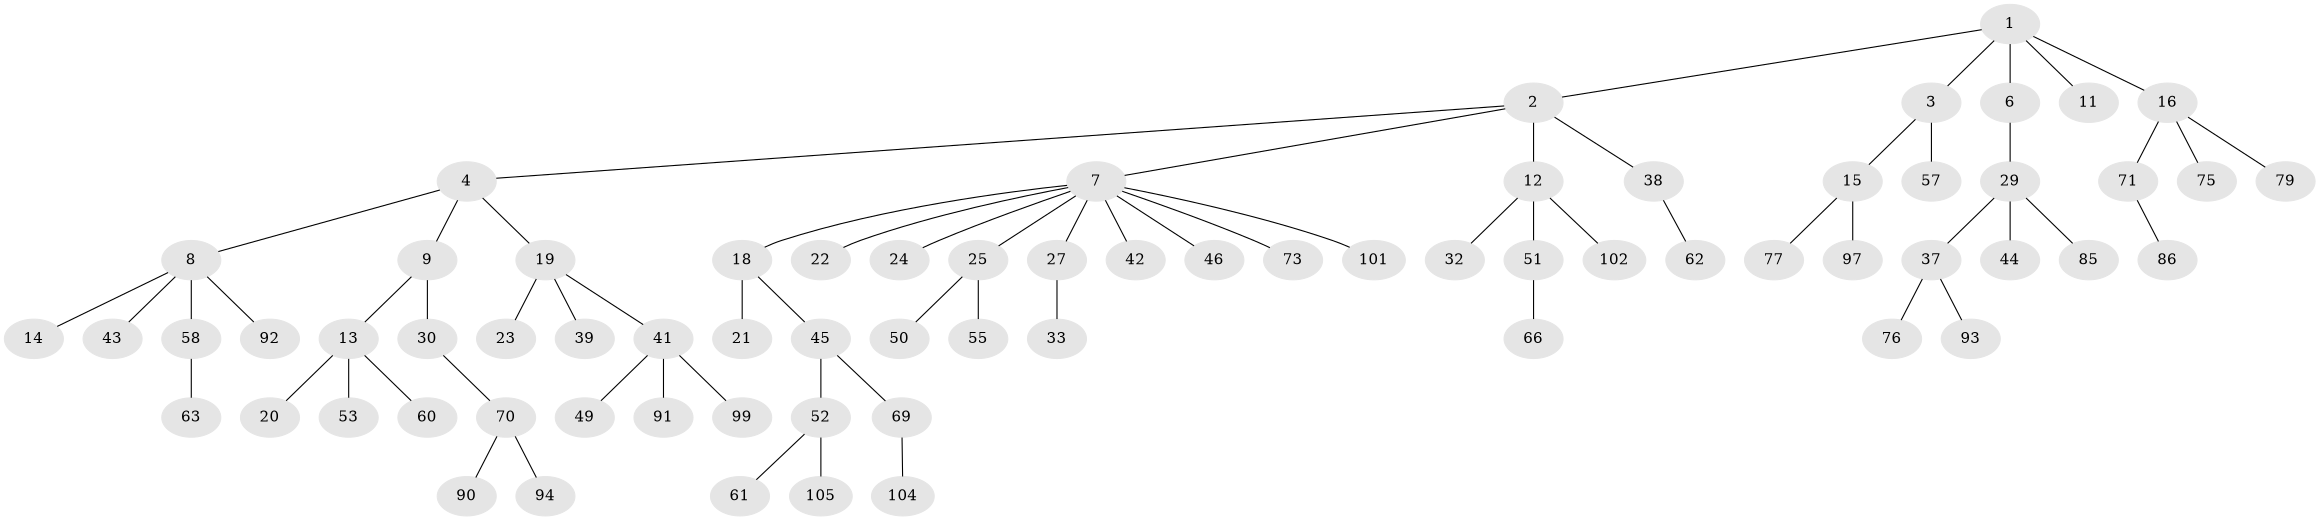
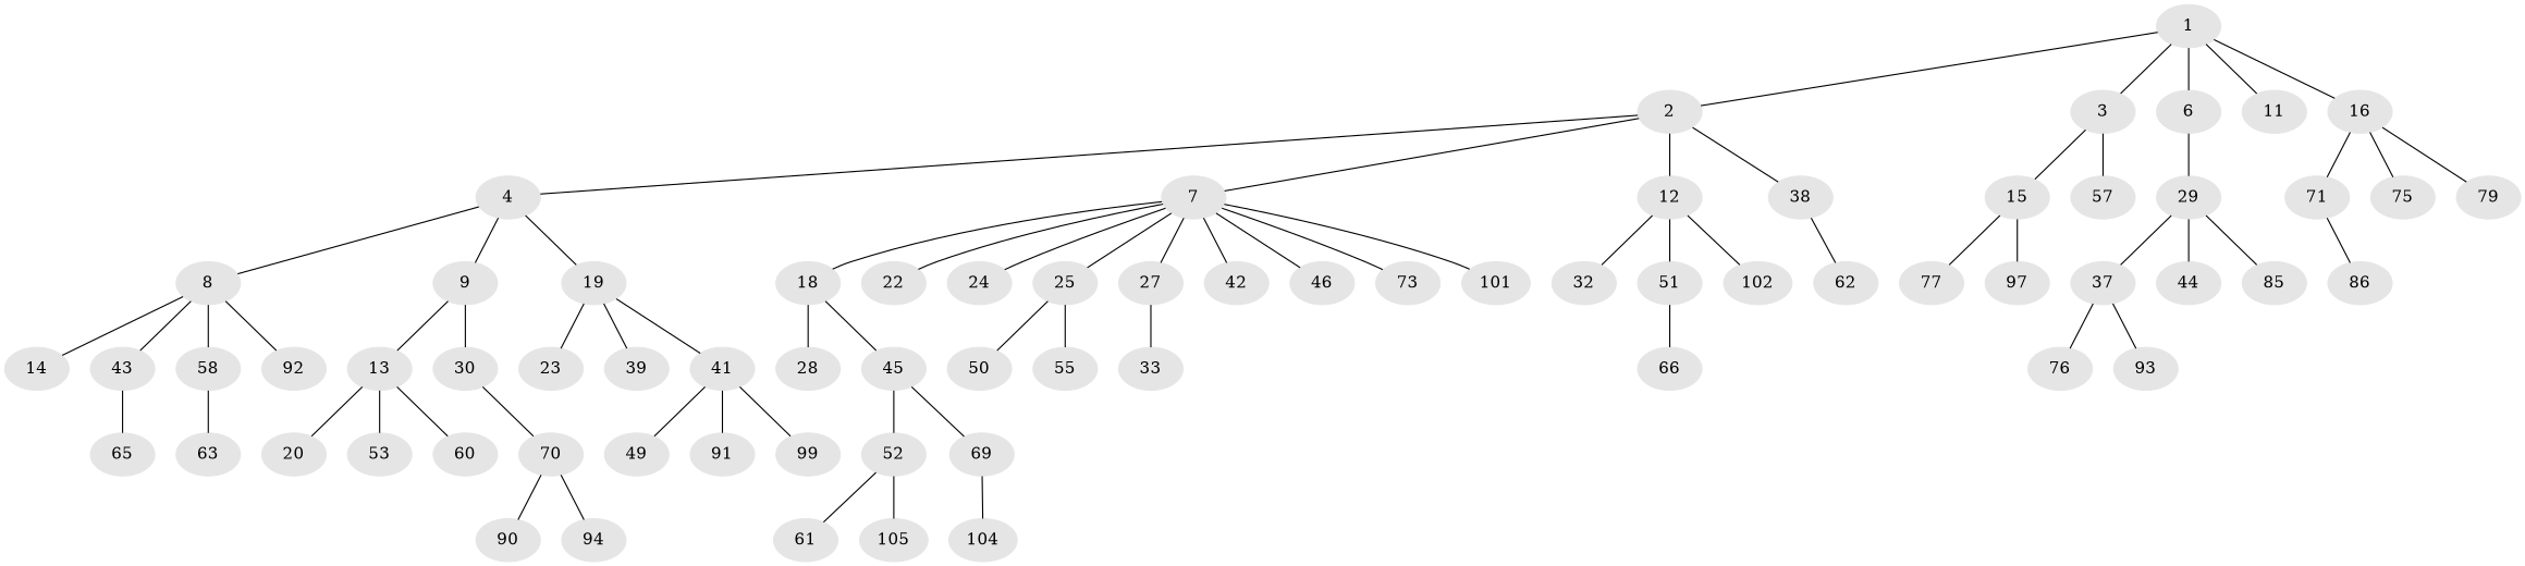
  graph {
    node [color=gray90 style=filled]
    1 [super="+5"]
    2 [super="+72"]
    3
    6
    11 [super="+103"]
    16 [super="+64"]
    4 [super="+28"]
    7 [super="+17"]
    12 [super="+26"]
    38 [super="+88"]
    15 [super="+35"]
    57 [super="+84"]
    29 [super="+40"]
    71
    75
    79
    8 [super="+10"]
    9
    19 [super="+31"]
    18
    22
    24
    25 [super="+59"]
    27
    42 [super="+83"]
    46
    73
    101
    32
    51
    102
    62 [super="+78"]
    77
    97
    14
    43 [super="+89"]
    58 [super="+95"]
    92
    13 [super="+36"]
    30 [super="+54"]
    23 [super="+47"]
    39 [super="+56"]
    41 [super="+48"]
    37 [super="+74"]
    44
    85 [super="+87"]
-   21 [super="+81"]
+   21 [super="+81" label=28]
    45 [super="+100"]
    50 [super="+96"]
    55
    33 [super="+34"]
+   65
    63
    20
    53
    60 [super="+67"]
    70 [super="+80"]
    66
    86
    52 [super="+68"]
    69 [super="+82"]
    49
    91
    99
    76
    93
    90
    94
    61
    105
    104
    1 -- 2
    1 -- 3
    1 -- 6
    1 -- 11
    1 -- 16
    2 -- 4
    2 -- 7
    2 -- 12
    2 -- 38
    3 -- 15
    3 -- 57
    6 -- 29
    16 -- 71
    16 -- 75
    16 -- 79
    4 -- 8
    4 -- 9
    4 -- 19
    7 -- 18
    7 -- 22
    7 -- 24
    7 -- 25
    7 -- 27
    7 -- 42
    7 -- 46
    7 -- 73
    7 -- 101
    12 -- 32
    12 -- 51
    12 -- 102
    38 -- 62
    15 -- 77
    15 -- 97
    29 -- 37
    29 -- 44
    29 -- 85
    71 -- 86
    8 -- 14
    8 -- 43
    8 -- 58
    8 -- 92
    9 -- 13
    9 -- 30
    19 -- 23
    19 -- 39
    19 -- 41
    18 -- 21
    18 -- 45
    25 -- 50
    25 -- 55
    27 -- 33
    51 -- 66
+   43 -- 65
    58 -- 63
    13 -- 20
    13 -- 53
    13 -- 60
    30 -- 70
    41 -- 49
    41 -- 91
    41 -- 99
    37 -- 76
    37 -- 93
    45 -- 52
    45 -- 69
    70 -- 90
    70 -- 94
    52 -- 61
    52 -- 105
    69 -- 104
  }
